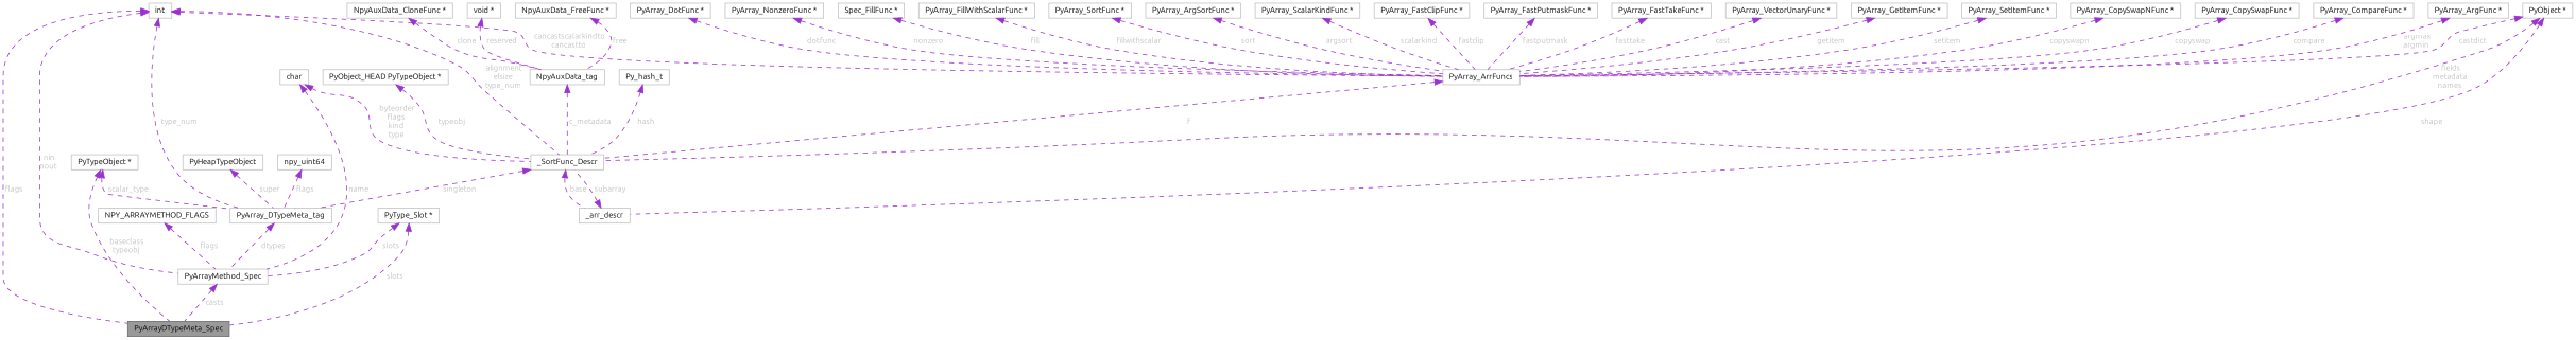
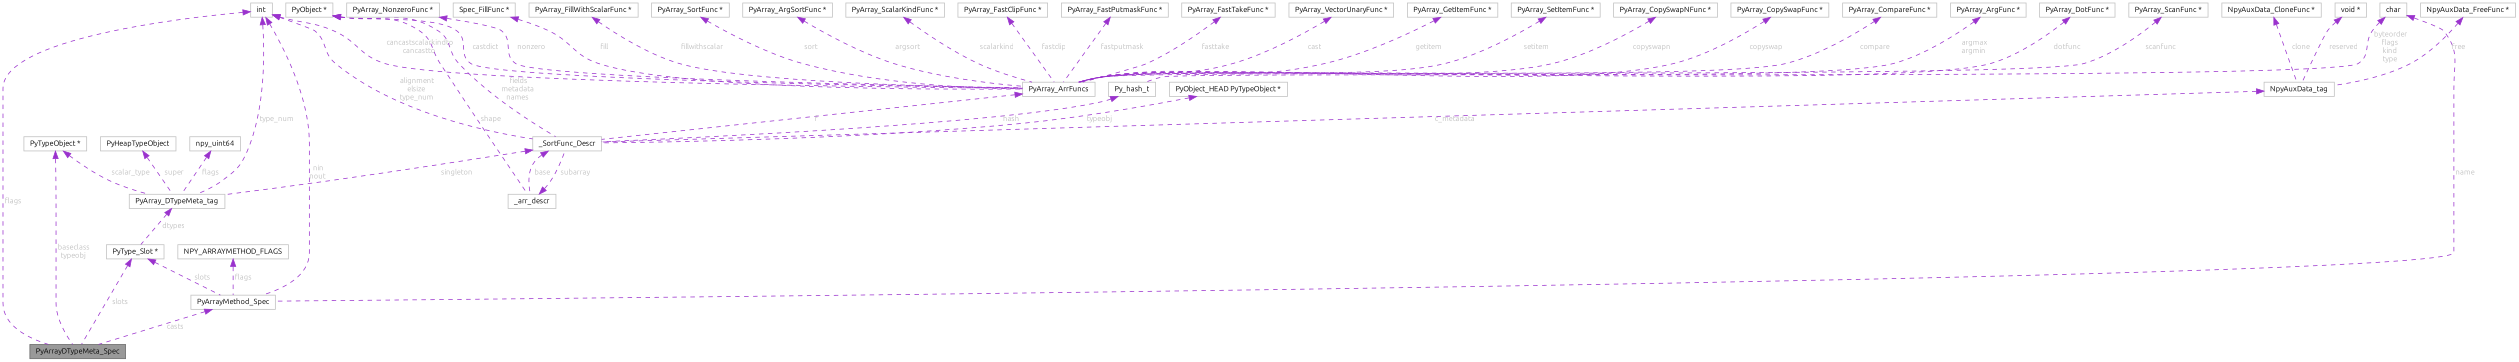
  digraph {
    fontname=Ubuntu
    rankdir=TB
    node [color=grey75 fillcolor=white fontname=Ubuntu fontsize=10 shape=box style=filled]
    edge [color=darkorchid3 dir=back fontcolor=grey fontname=Ubuntu fontsize=10 labelfontname=Helvetica labelfontsize=10 style=dashed]
    n1 [color=gray40 fillcolor=grey60 fontcolor=black height=0.2 label=PyArrayDTypeMeta_Spec width=0.4]
    n2 [height=0.2 label="PyTypeObject *" width=0.4]
    n3 [height=0.2 label=PyArray_DTypeMeta_tag width=0.4]
    n4 [height=0.2 label=PyArrayMethod_Spec width=0.4]
    n5 [height=0.2 label=int width=0.4]
    n6 [height=0.2 label=_SortFunc_Descr width=0.4]
    n7 [height=0.2 label=PyArray_ArrFuncs width=0.4]
    n8 [height=0.2 label=_arr_descr width=0.4]
    n9 [height=0.2 label=char width=0.4]
    n10 [height=0.2 label=NPY_ARRAYMETHOD_FLAGS width=0.4]
    n11 [height=0.2 label=PyHeapTypeObject width=0.4]
    n12 [height=0.2 label="PyObject_HEAD PyTypeObject *" width=0.4]
    n13 [height=0.2 label="PyObject *" width=0.4]
    n14 [height=0.2 label="PyArray_VectorUnaryFunc *" width=0.4]
    n15 [height=0.2 label="PyArray_GetItemFunc *" width=0.4]
    n16 [height=0.2 label="PyArray_SetItemFunc *" width=0.4]
    n17 [height=0.2 label="PyArray_CopySwapNFunc *" width=0.4]
    n18 [height=0.2 label="PyArray_CopySwapFunc *" width=0.4]
    n19 [height=0.2 label="PyArray_CompareFunc *" width=0.4]
    n20 [height=0.2 label="PyArray_ArgFunc *" width=0.4]
    n21 [height=0.2 label="PyArray_DotFunc *" width=0.4]
+   n22 [height=0.2 label="PyArray_ScanFunc *" width=0.4]
    n23 [height=0.2 label="PyArray_NonzeroFunc *" width=0.4]
    n24 [height=0.2 label="Spec_FillFunc *" width=0.4]
    n25 [height=0.2 label="PyArray_FillWithScalarFunc *" width=0.4]
    n26 [height=0.2 label="PyArray_SortFunc *" width=0.4]
    n27 [height=0.2 label="PyArray_ArgSortFunc *" width=0.4]
    n28 [height=0.2 label="PyArray_ScalarKindFunc *" width=0.4]
    n29 [height=0.2 label="PyArray_FastClipFunc *" width=0.4]
    n30 [height=0.2 label="PyArray_FastPutmaskFunc *" width=0.4]
    n31 [height=0.2 label="PyArray_FastTakeFunc *" width=0.4]
    n32 [height=0.2 label=NpyAuxData_tag width=0.4]
    n33 [height=0.2 label="NpyAuxData_FreeFunc *" width=0.4]
    n34 [height=0.2 label="NpyAuxData_CloneFunc *" width=0.4]
    n35 [height=0.2 label="void *" width=0.4]
    n36 [height=0.2 label=Py_hash_t width=0.4]
    n37 [height=0.2 label=npy_uint64 width=0.4]
    n38 [height=0.2 label="PyType_Slot *" width=0.4]
    n2 -> n1 [label=" baseclass\ntypeobj"]
    n2 -> n3 [label=" scalar_type"]
-   n3 -> n4 [label=" dtypes"]
+   n3 -> n38 [label=" dtypes"]
    n4 -> n1 [label=" casts"]
    n5 -> n1 [label=" flags"]
    n5 -> n3 [label=" type_num"]
    n5 -> n4 [label=" nin\nnout"]
    n5 -> n6 [label=" alignment\nelsize\ntype_num"]
    n5 -> n7 [label=" cancastscalarkindto\ncancastto"]
    n6 -> n3 [label=" singleton"]
    n6 -> n8 [label=" base"]
    n7 -> n6 [label=" f"]
    n8 -> n6 [label=" subarray"]
    n9 -> n4 [label=" name"]
-   n9 -> n6 [label=" byteorder\nflags\nkind\ntype"]
+   n9 -> n36 [label=" byteorder\nflags\nkind\ntype"]
    n10 -> n4 [label=" flags"]
    n11 -> n3 [label=" super"]
    n12 -> n6 [label=" typeobj"]
    n13 -> n6 [label=" fields\nmetadata\nnames"]
    n13 -> n7 [label=" castdict"]
    n13 -> n8 [label=" shape"]
    n14 -> n7 [label=" cast"]
    n15 -> n7 [label=" getitem"]
    n16 -> n7 [label=" setitem"]
    n17 -> n7 [label=" copyswapn"]
    n18 -> n7 [label=" copyswap"]
    n19 -> n7 [label=" compare"]
    n20 -> n7 [label=" argmax\nargmin"]
    n21 -> n7 [label=" dotfunc"]
+   n22 -> n7 [label=" scanfunc"]
    n23 -> n7 [label=" nonzero"]
    n24 -> n7 [label=" fill"]
    n25 -> n7 [label=" fillwithscalar"]
    n26 -> n7 [label=" sort"]
    n27 -> n7 [label=" argsort"]
    n28 -> n7 [label=" scalarkind"]
    n29 -> n7 [label=" fastclip"]
    n30 -> n7 [label=" fastputmask"]
    n31 -> n7 [label=" fasttake"]
    n32 -> n6 [label=" c_metadata"]
    n33 -> n32 [label=" free"]
    n34 -> n32 [label=" clone"]
    n35 -> n32 [label=" reserved"]
    n36 -> n6 [label=" hash"]
    n37 -> n3 [label=" flags"]
    n38 -> n1 [label=" slots"]
    n38 -> n4 [label=" slots"]
  }
